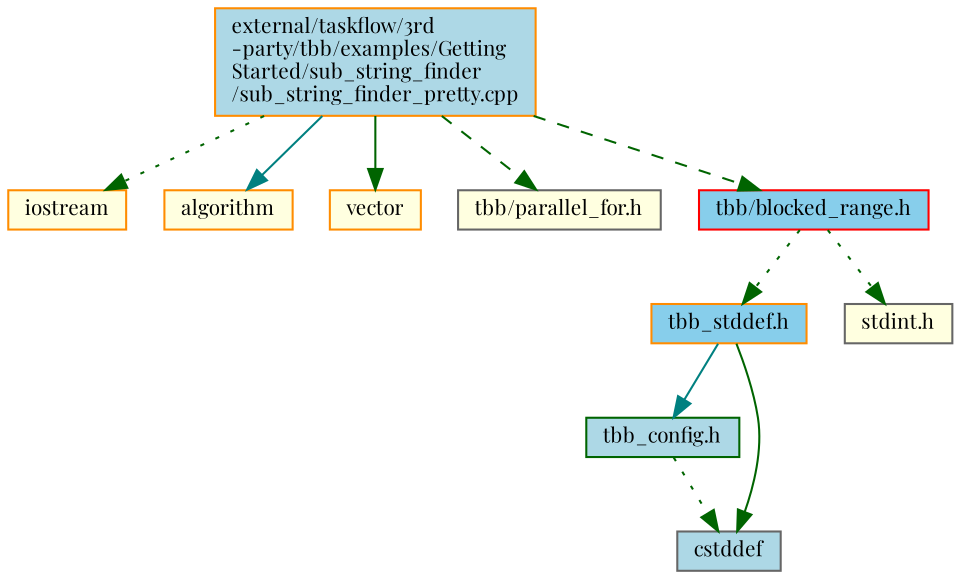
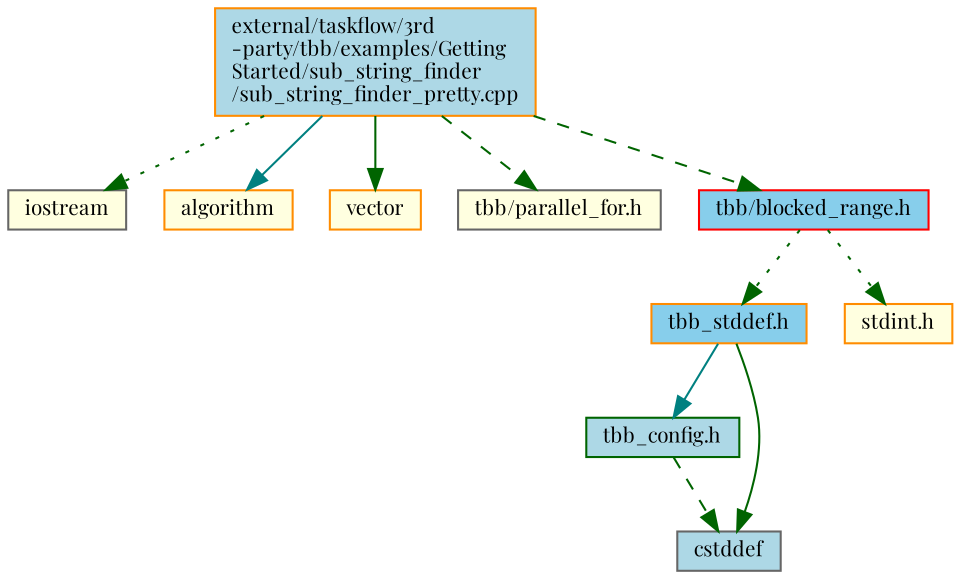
  digraph {
    fontname="Playfair Display"
    node [color=darkorange fillcolor=lightyellow fontname="Playfair Display" fontsize=10 shape=box style=filled]
    edge [color=darkgreen fontname="Playfair Display" fontsize=10 labelfontname=Helvetica labelfontsize=10 style=dotted]
    n1 [fillcolor=lightblue fontcolor=black height=0.2 label="external/taskflow/3rd\l-party/tbb/examples/Getting\lStarted/sub_string_finder\l/sub_string_finder_pretty.cpp" width=0.4]
-   n2 [height=0.2 label=iostream width=0.4]
+   n2 [color=gray40 height=0.2 label=iostream width=0.4]
    n3 [height=0.2 label=algorithm width=0.4]
    n4 [height=0.2 label=vector width=0.4]
    n5 [color=gray40 height=0.2 label="tbb/parallel_for.h" width=0.4]
    n6 [color=red fillcolor=skyblue height=0.2 label="tbb/blocked_range.h" width=0.4]
    n7 [fillcolor=skyblue height=0.2 label="tbb_stddef.h" width=0.4]
-   n8 [color=gray40 height=0.2 label="stdint.h" width=0.4]
+   n8 [height=0.2 label="stdint.h" width=0.4]
    n9 [color=darkgreen fillcolor=lightblue height=0.2 label="tbb_config.h" width=0.4]
    n10 [color=gray40 fillcolor=lightblue height=0.2 label=cstddef width=0.4]
    n1 -> n2
    n1 -> n3 [color=teal style=solid]
    n1 -> n4 [style=solid]
    n1 -> n5 [style=dashed]
    n1 -> n6 [style=dashed]
    n6 -> n7
    n6 -> n8
    n7 -> n9 [color=teal style=solid]
    n7 -> n10 [style=solid]
-   n9 -> n10
+   n9 -> n10 [style=dashed]
  }
